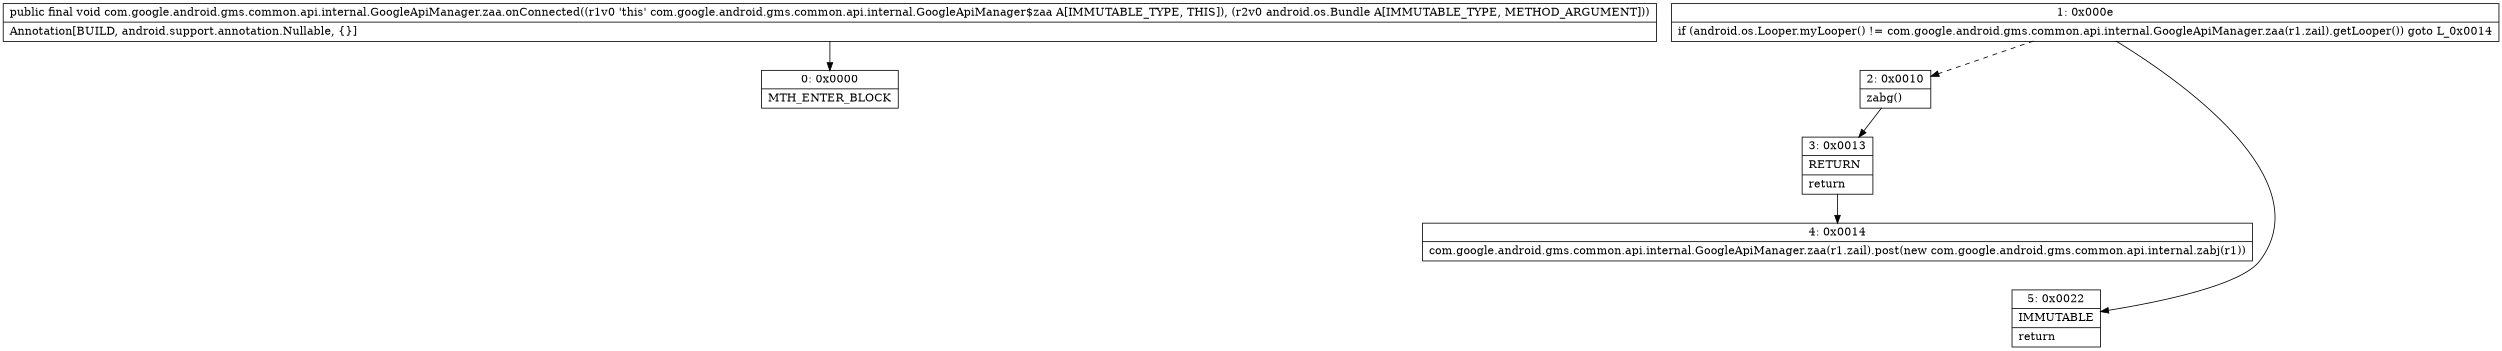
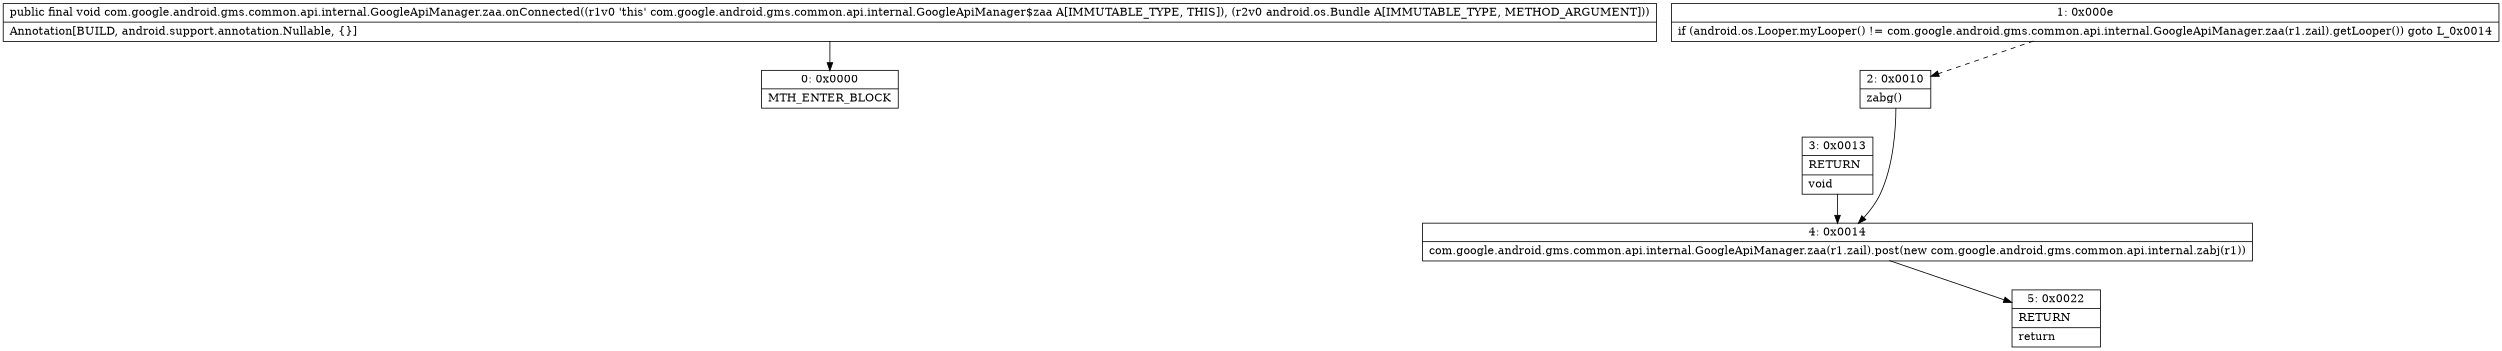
  digraph {
    node [shape=record]
    n1 [label="{0\:\ 0x0000|MTH_ENTER_BLOCK\l}"]
    n2 [label="{1\:\ 0x000e|if (android.os.Looper.myLooper() != com.google.android.gms.common.api.internal.GoogleApiManager.zaa(r1.zail).getLooper()) goto L_0x0014\l}"]
    n3 [label="{2\:\ 0x0010|zabg()\l}"]
-   n4 [label="{3\:\ 0x0013|RETURN\l|return\l}"]
+   n4 [label="{3\:\ 0x0013|RETURN\l|void\l}"]
    n5 [label="{4\:\ 0x0014|com.google.android.gms.common.api.internal.GoogleApiManager.zaa(r1.zail).post(new com.google.android.gms.common.api.internal.zabj(r1))\l}"]
-   n6 [label="{5\:\ 0x0022|IMMUTABLE\l|return\l}"]
+   n6 [label="{5\:\ 0x0022|RETURN\l|return\l}"]
    n7 [label="{public final void com.google.android.gms.common.api.internal.GoogleApiManager.zaa.onConnected((r1v0 'this' com.google.android.gms.common.api.internal.GoogleApiManager$zaa A[IMMUTABLE_TYPE, THIS]), (r2v0 android.os.Bundle A[IMMUTABLE_TYPE, METHOD_ARGUMENT]))  | Annotation[BUILD, android.support.annotation.Nullable, \{\}]\l}"]
    n2 -> n3 [style=dashed]
-   n3 -> n4
+   n3 -> n5
    n4 -> n5
-   n2 -> n6
+   n5 -> n6
    n7 -> n1
  }
